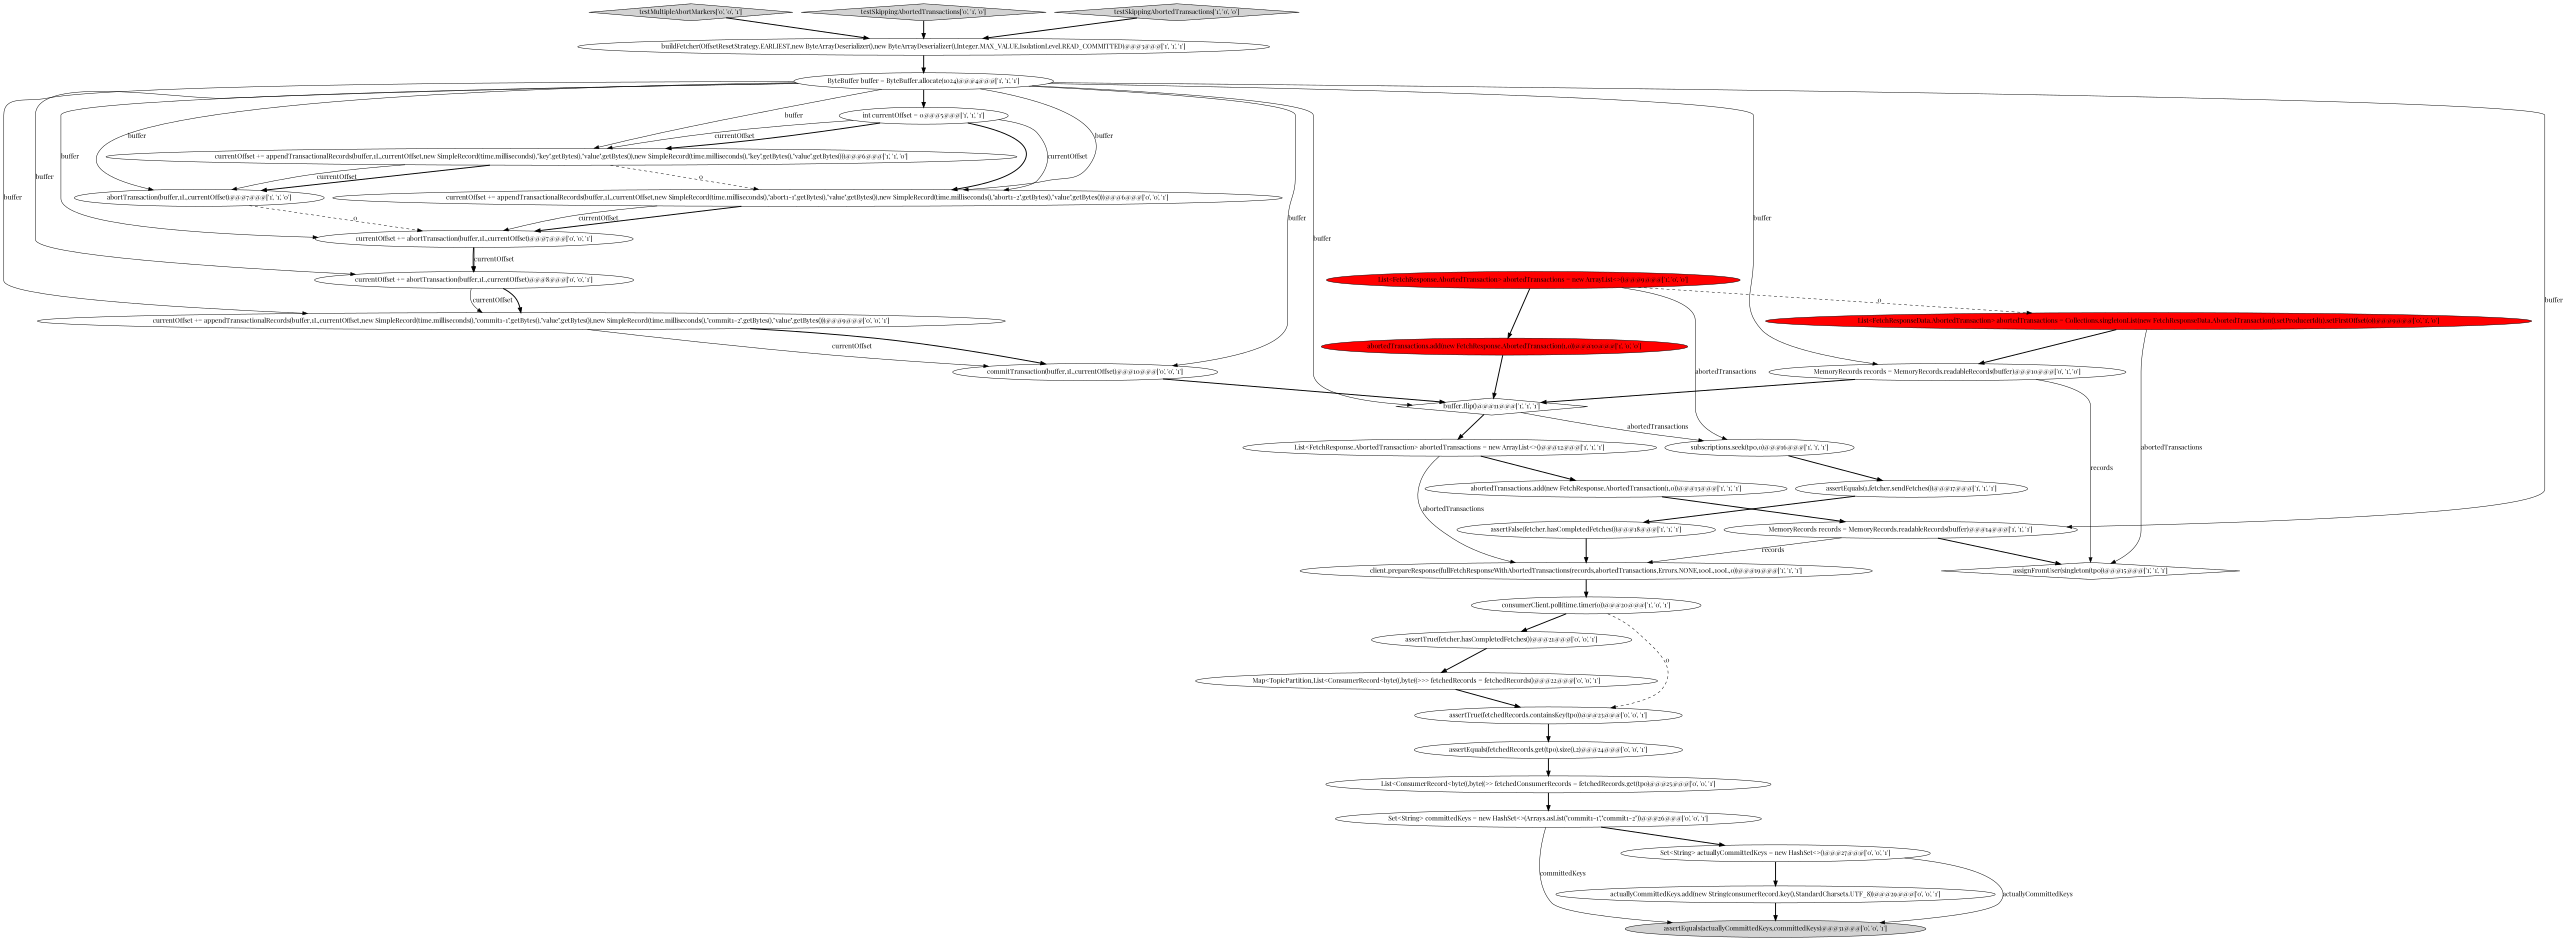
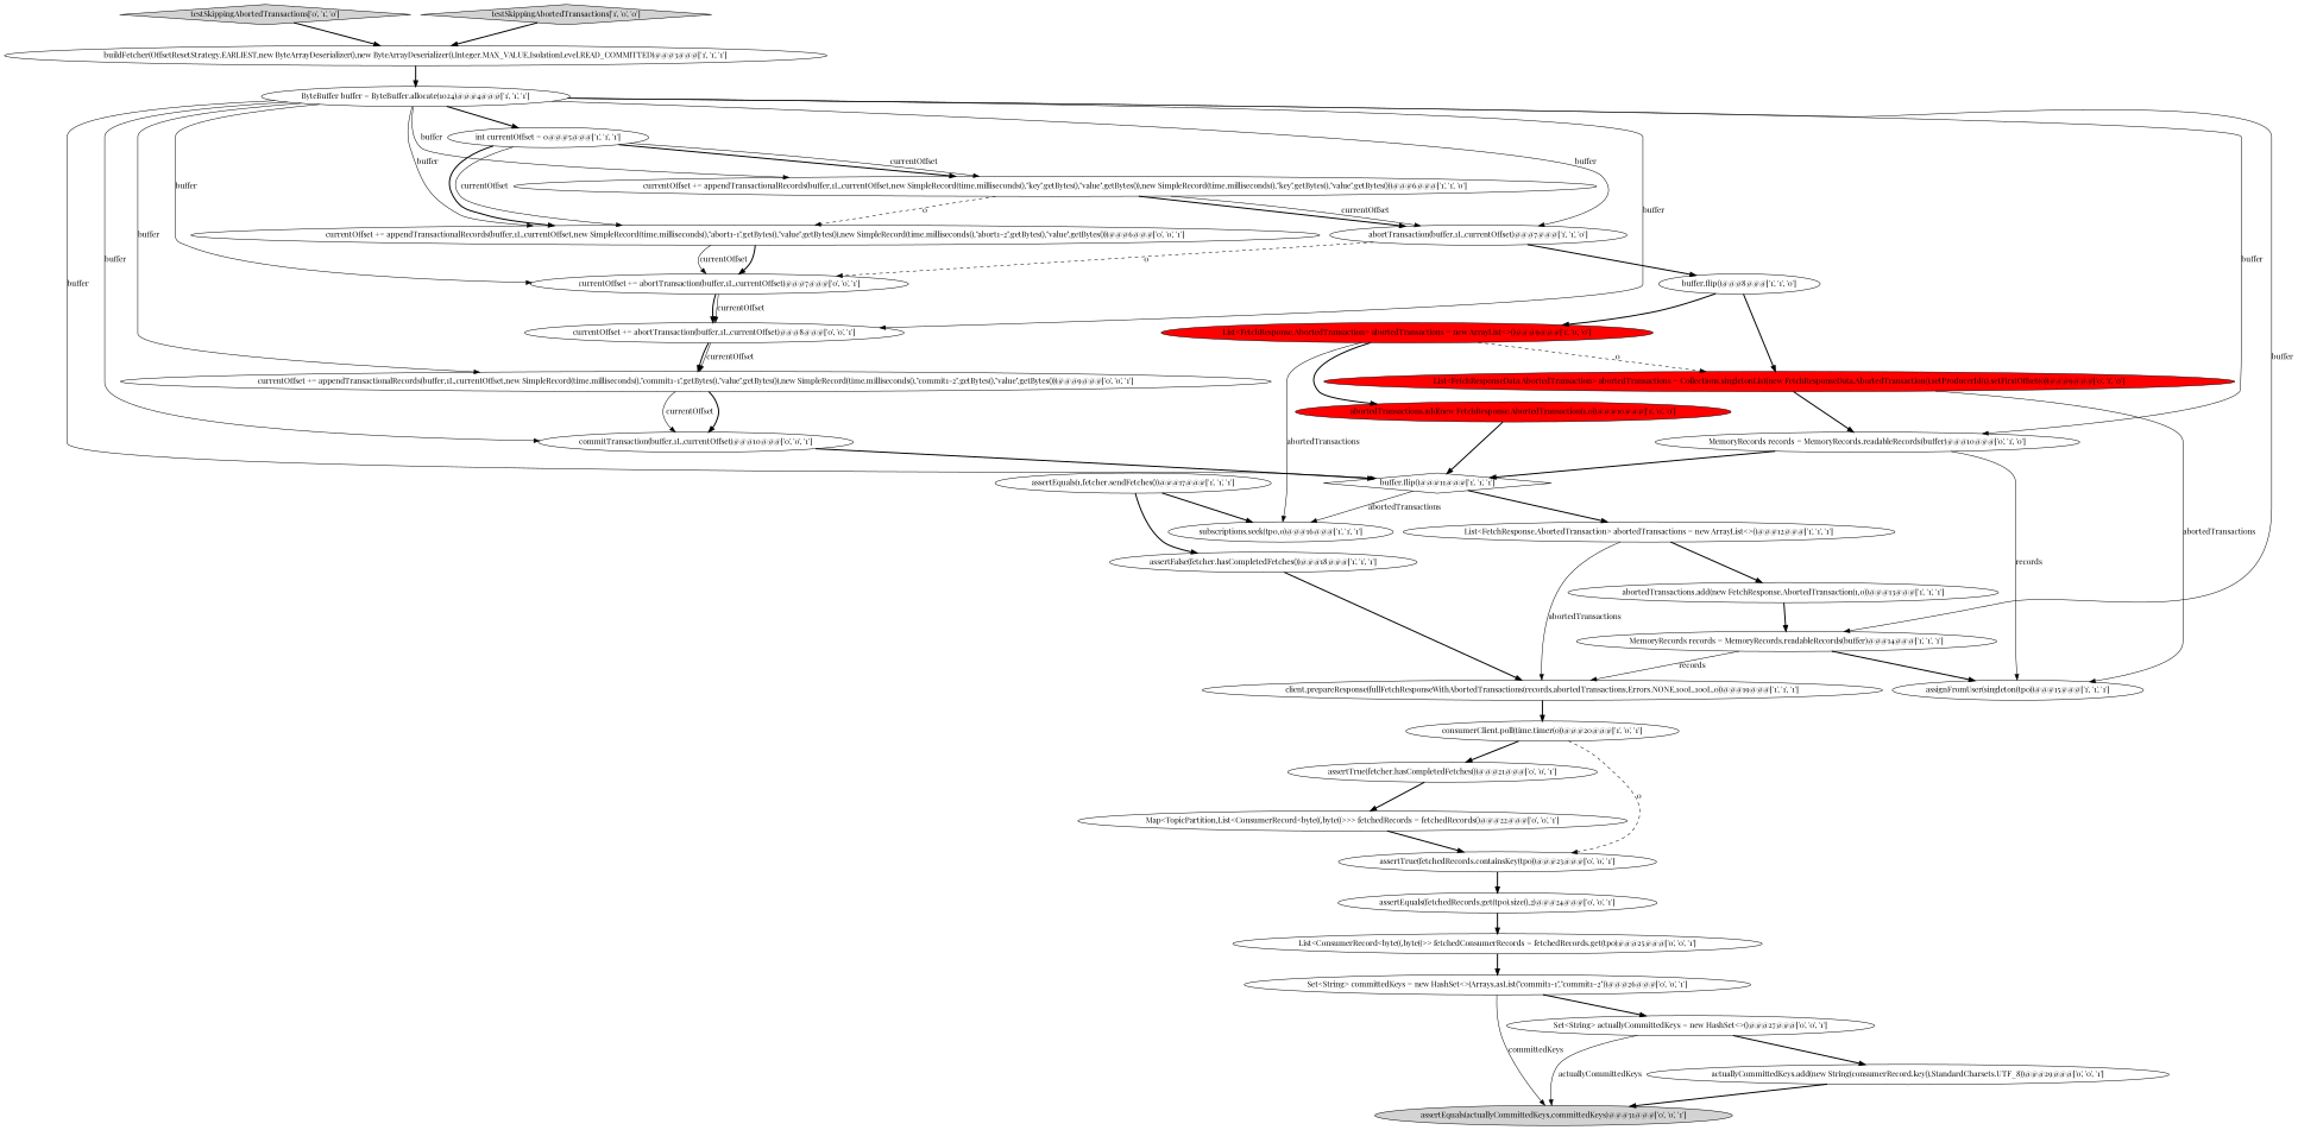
  digraph {
    fontname="Playfair Display"
    node [fillcolor=white fontname="Playfair Display" shape=ellipse style=filled]
    edge [fontname="Playfair Display" style=bold]
    n1 [label="currentOffset += abortTransaction(buffer,1L,currentOffset)@@@7@@@['0', '0', '1']"]
    n2 [label="currentOffset += abortTransaction(buffer,1L,currentOffset)@@@8@@@['0', '0', '1']"]
    n3 [label="currentOffset += appendTransactionalRecords(buffer,1L,currentOffset,new SimpleRecord(time.milliseconds(),\"commit1-1\".getBytes(),\"value\".getBytes()),new SimpleRecord(time.milliseconds(),\"commit1-2\".getBytes(),\"value\".getBytes()))@@@9@@@['0', '0', '1']"]
    n4 [fillcolor=red label="List<FetchResponse.AbortedTransaction> abortedTransactions = new ArrayList<>()@@@9@@@['1', '0', '0']"]
    n5 [label="subscriptions.seek(tp0,0)@@@16@@@['1', '1', '1']"]
    n6 [fillcolor=red label="List<FetchResponseData.AbortedTransaction> abortedTransactions = Collections.singletonList(new FetchResponseData.AbortedTransaction().setProducerId(1).setFirstOffset(0))@@@9@@@['0', '1', '0']"]
    n7 [fillcolor=red label="abortedTransactions.add(new FetchResponse.AbortedTransaction(1,0))@@@10@@@['1', '0', '0']"]
    n8 [label="assertEquals(1,fetcher.sendFetches())@@@17@@@['1', '1', '1']"]
    n9 [label="MemoryRecords records = MemoryRecords.readableRecords(buffer)@@@10@@@['0', '1', '0']"]
-   n10 [label="assignFromUser(singleton(tp0))@@@15@@@['1', '1', '1']" shape=diamond]
+   n10 [label="assignFromUser(singleton(tp0))@@@15@@@['1', '1', '1']"]
    n11 [label="buffer.flip()@@@11@@@['1', '1', '1']" shape=diamond]
    n12 [label="assertFalse(fetcher.hasCompletedFetches())@@@18@@@['1', '1', '1']"]
    n13 [label="assertTrue(fetcher.hasCompletedFetches())@@@21@@@['0', '0', '1']"]
    n14 [label="Map<TopicPartition,List<ConsumerRecord<byte((,byte((>>> fetchedRecords = fetchedRecords()@@@22@@@['0', '0', '1']"]
    n15 [label="assertTrue(fetchedRecords.containsKey(tp0))@@@23@@@['0', '0', '1']"]
    n16 [label="Set<String> committedKeys = new HashSet<>(Arrays.asList(\"commit1-1\",\"commit1-2\"))@@@26@@@['0', '0', '1']"]
    n17 [label="Set<String> actuallyCommittedKeys = new HashSet<>()@@@27@@@['0', '0', '1']"]
    n18 [fillcolor=lightgray label="assertEquals(actuallyCommittedKeys,committedKeys)@@@31@@@['0', '0', '1']"]
    n19 [label="actuallyCommittedKeys.add(new String(consumerRecord.key(),StandardCharsets.UTF_8))@@@29@@@['0', '0', '1']"]
    n20 [label="List<FetchResponse.AbortedTransaction> abortedTransactions = new ArrayList<>()@@@12@@@['1', '1', '1']"]
    n21 [label="abortedTransactions.add(new FetchResponse.AbortedTransaction(1,0))@@@13@@@['1', '1', '1']"]
    n22 [label="client.prepareResponse(fullFetchResponseWithAbortedTransactions(records,abortedTransactions,Errors.NONE,100L,100L,0))@@@19@@@['1', '1', '1']"]
    n23 [label="MemoryRecords records = MemoryRecords.readableRecords(buffer)@@@14@@@['1', '1', '1']"]
    n24 [label="consumerClient.poll(time.timer(0))@@@20@@@['1', '0', '1']"]
    n25 [label="assertEquals(fetchedRecords.get(tp0).size(),2)@@@24@@@['0', '0', '1']"]
    n26 [label="List<ConsumerRecord<byte((,byte((>> fetchedConsumerRecords = fetchedRecords.get(tp0)@@@25@@@['0', '0', '1']"]
-   n27 [fillcolor=lightgray label="testMultipleAbortMarkers['0', '0', '1']" shape=diamond]
    n28 [label="buildFetcher(OffsetResetStrategy.EARLIEST,new ByteArrayDeserializer(),new ByteArrayDeserializer(),Integer.MAX_VALUE,IsolationLevel.READ_COMMITTED)@@@3@@@['1', '1', '1']"]
    n29 [label="ByteBuffer buffer = ByteBuffer.allocate(1024)@@@4@@@['1', '1', '1']"]
    n30 [fillcolor=lightgray label="testSkippingAbortedTransactions['0', '1', '0']" shape=diamond]
    n31 [label="abortTransaction(buffer,1L,currentOffset)@@@7@@@['1', '1', '0']"]
    n32 [label="int currentOffset = 0@@@5@@@['1', '1', '1']"]
    n33 [label="currentOffset += appendTransactionalRecords(buffer,1L,currentOffset,new SimpleRecord(time.milliseconds(),\"abort1-1\".getBytes(),\"value\".getBytes()),new SimpleRecord(time.milliseconds(),\"abort1-2\".getBytes(),\"value\".getBytes()))@@@6@@@['0', '0', '1']"]
    n34 [label="commitTransaction(buffer,1L,currentOffset)@@@10@@@['0', '0', '1']"]
    n35 [label="currentOffset += appendTransactionalRecords(buffer,1L,currentOffset,new SimpleRecord(time.milliseconds(),\"key\".getBytes(),\"value\".getBytes()),new SimpleRecord(time.milliseconds(),\"key\".getBytes(),\"value\".getBytes()))@@@6@@@['1', '1', '0']"]
+   n36 [label="buffer.flip()@@@8@@@['1', '1', '0']"]
    n37 [fillcolor=lightgray label="testSkippingAbortedTransactions['1', '0', '0']" shape=diamond]
    n1 -> n2
    n1 -> n2 [label=currentOffset style=solid]
    n2 -> n3
    n2 -> n3 [label=currentOffset style=solid]
    n3 -> n34
    n3 -> n34 [label=currentOffset style=solid]
    n4 -> n5 [label=abortedTransactions style=solid]
    n4 -> n6 [label=0 style=dashed]
    n4 -> n7
-   n5 -> n8
+   n8 -> n5
    n6 -> n9
    n6 -> n10 [label=abortedTransactions style=solid]
    n7 -> n11
    n8 -> n12
    n9 -> n10 [label=records style=solid]
    n9 -> n11
    n11 -> n5 [label=abortedTransactions style=solid]
    n11 -> n20
    n12 -> n22
    n13 -> n14
    n14 -> n15
    n15 -> n25
    n16 -> n17
    n16 -> n18 [label=committedKeys style=solid]
    n17 -> n18 [label=actuallyCommittedKeys style=solid]
    n17 -> n19
    n19 -> n18
    n20 -> n21
    n20 -> n22 [label=abortedTransactions style=solid]
    n21 -> n23
    n22 -> n24
    n23 -> n10
    n23 -> n22 [label=records style=solid]
    n24 -> n13
    n24 -> n15 [label=0 style=dashed]
    n25 -> n26
    n26 -> n16
-   n27 -> n28
    n28 -> n29
    n29 -> n1 [label=buffer style=solid]
    n29 -> n2 [label=buffer style=solid]
    n29 -> n3 [label=buffer style=solid]
    n29 -> n9 [label=buffer style=solid]
    n29 -> n11 [label=buffer style=solid]
    n29 -> n23 [label=buffer style=solid]
    n29 -> n31 [label=buffer style=solid]
    n29 -> n32
    n29 -> n33 [label=buffer style=solid]
    n29 -> n34 [label=buffer style=solid]
    n29 -> n35 [label=buffer style=solid]
    n30 -> n28
    n31 -> n1 [label=0 style=dashed]
+   n31 -> n36
    n32 -> n33 [label=currentOffset style=solid]
    n32 -> n33
    n32 -> n35
    n32 -> n35 [label=currentOffset style=solid]
    n33 -> n1
    n33 -> n1 [label=currentOffset style=solid]
    n34 -> n11
    n35 -> n31
    n35 -> n31 [label=currentOffset style=solid]
    n35 -> n33 [label=0 style=dashed]
+   n36 -> n4
+   n36 -> n6
    n37 -> n28
  }
